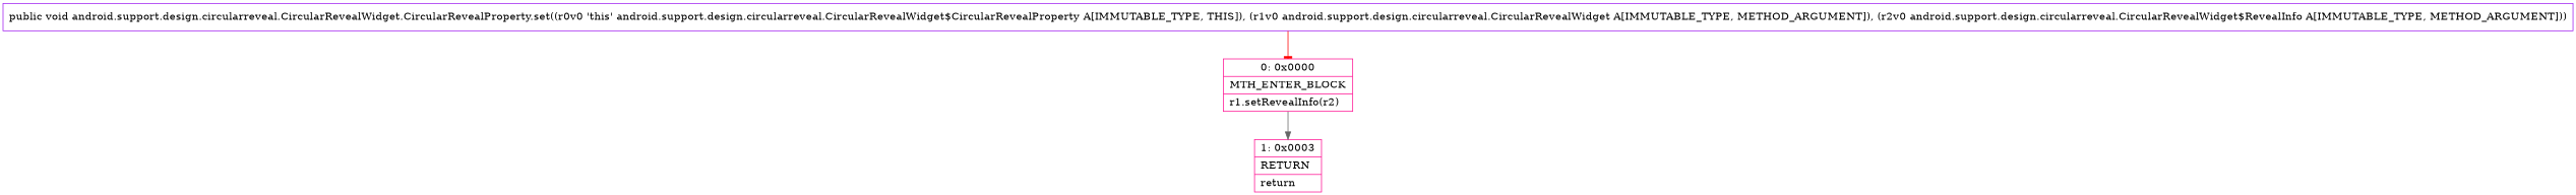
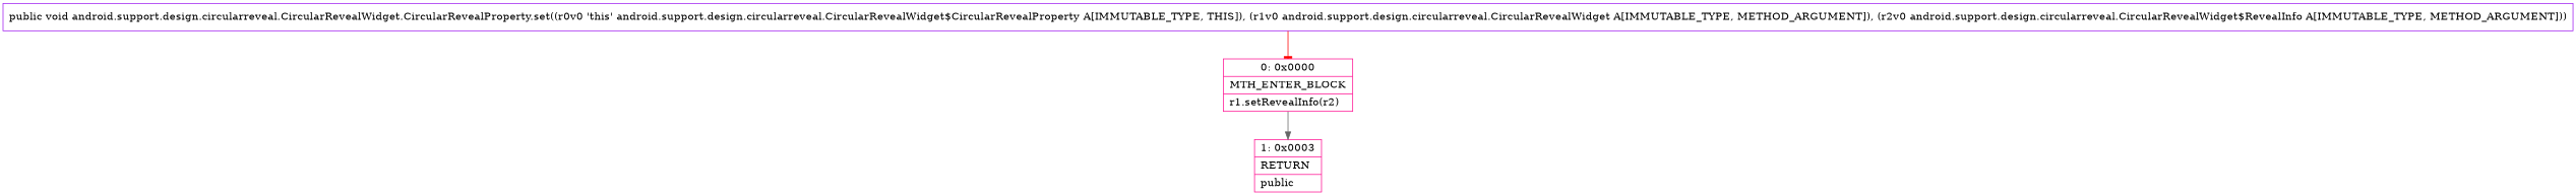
  digraph {
    node [shape=record color=deeppink]
    n1 [label="{0\:\ 0x0000|MTH_ENTER_BLOCK\l|r1.setRevealInfo(r2)\l}"]
-   n2 [label="{1\:\ 0x0003|RETURN\l|return\l}"]
+   n2 [label="{1\:\ 0x0003|RETURN\l|public\l}"]
    n3 [label="{public void android.support.design.circularreveal.CircularRevealWidget.CircularRevealProperty.set((r0v0 'this' android.support.design.circularreveal.CircularRevealWidget$CircularRevealProperty A[IMMUTABLE_TYPE, THIS]), (r1v0 android.support.design.circularreveal.CircularRevealWidget A[IMMUTABLE_TYPE, METHOD_ARGUMENT]), (r2v0 android.support.design.circularreveal.CircularRevealWidget$RevealInfo A[IMMUTABLE_TYPE, METHOD_ARGUMENT])) }" color=purple]
    n1 -> n2 [color=gray40 arrowhead=normal]
    n3 -> n1 [color=red arrowhead=tee]
  }
